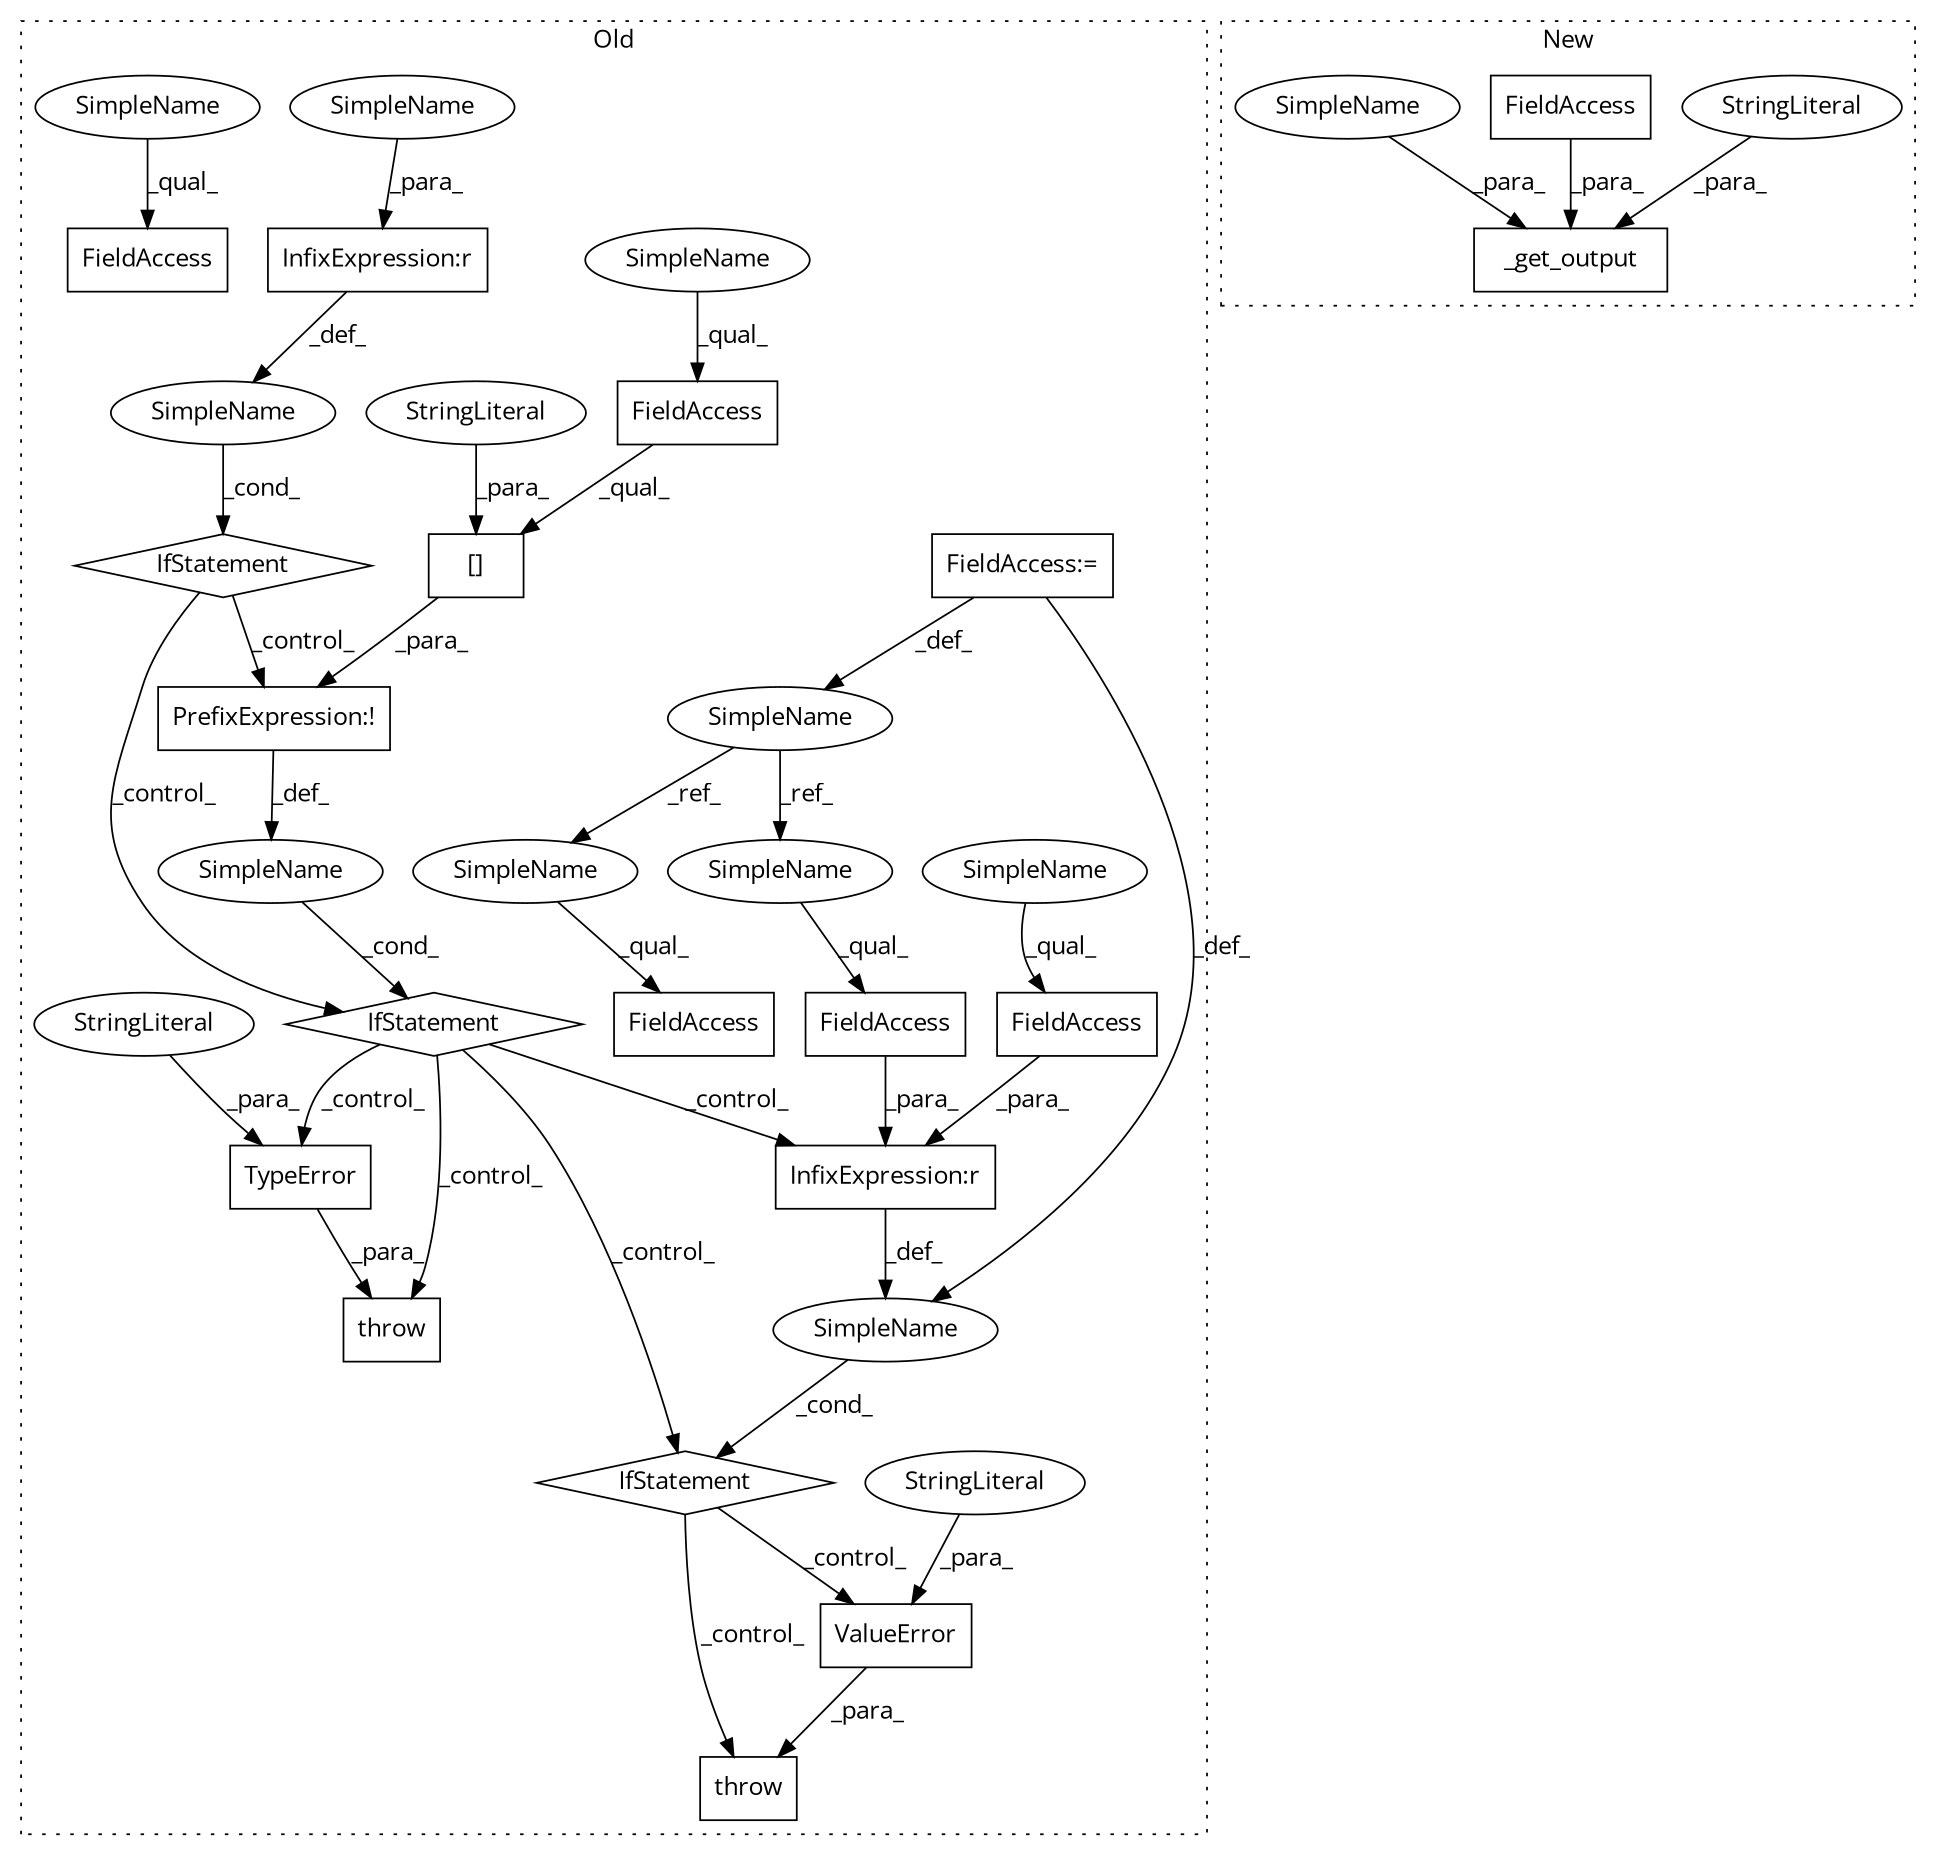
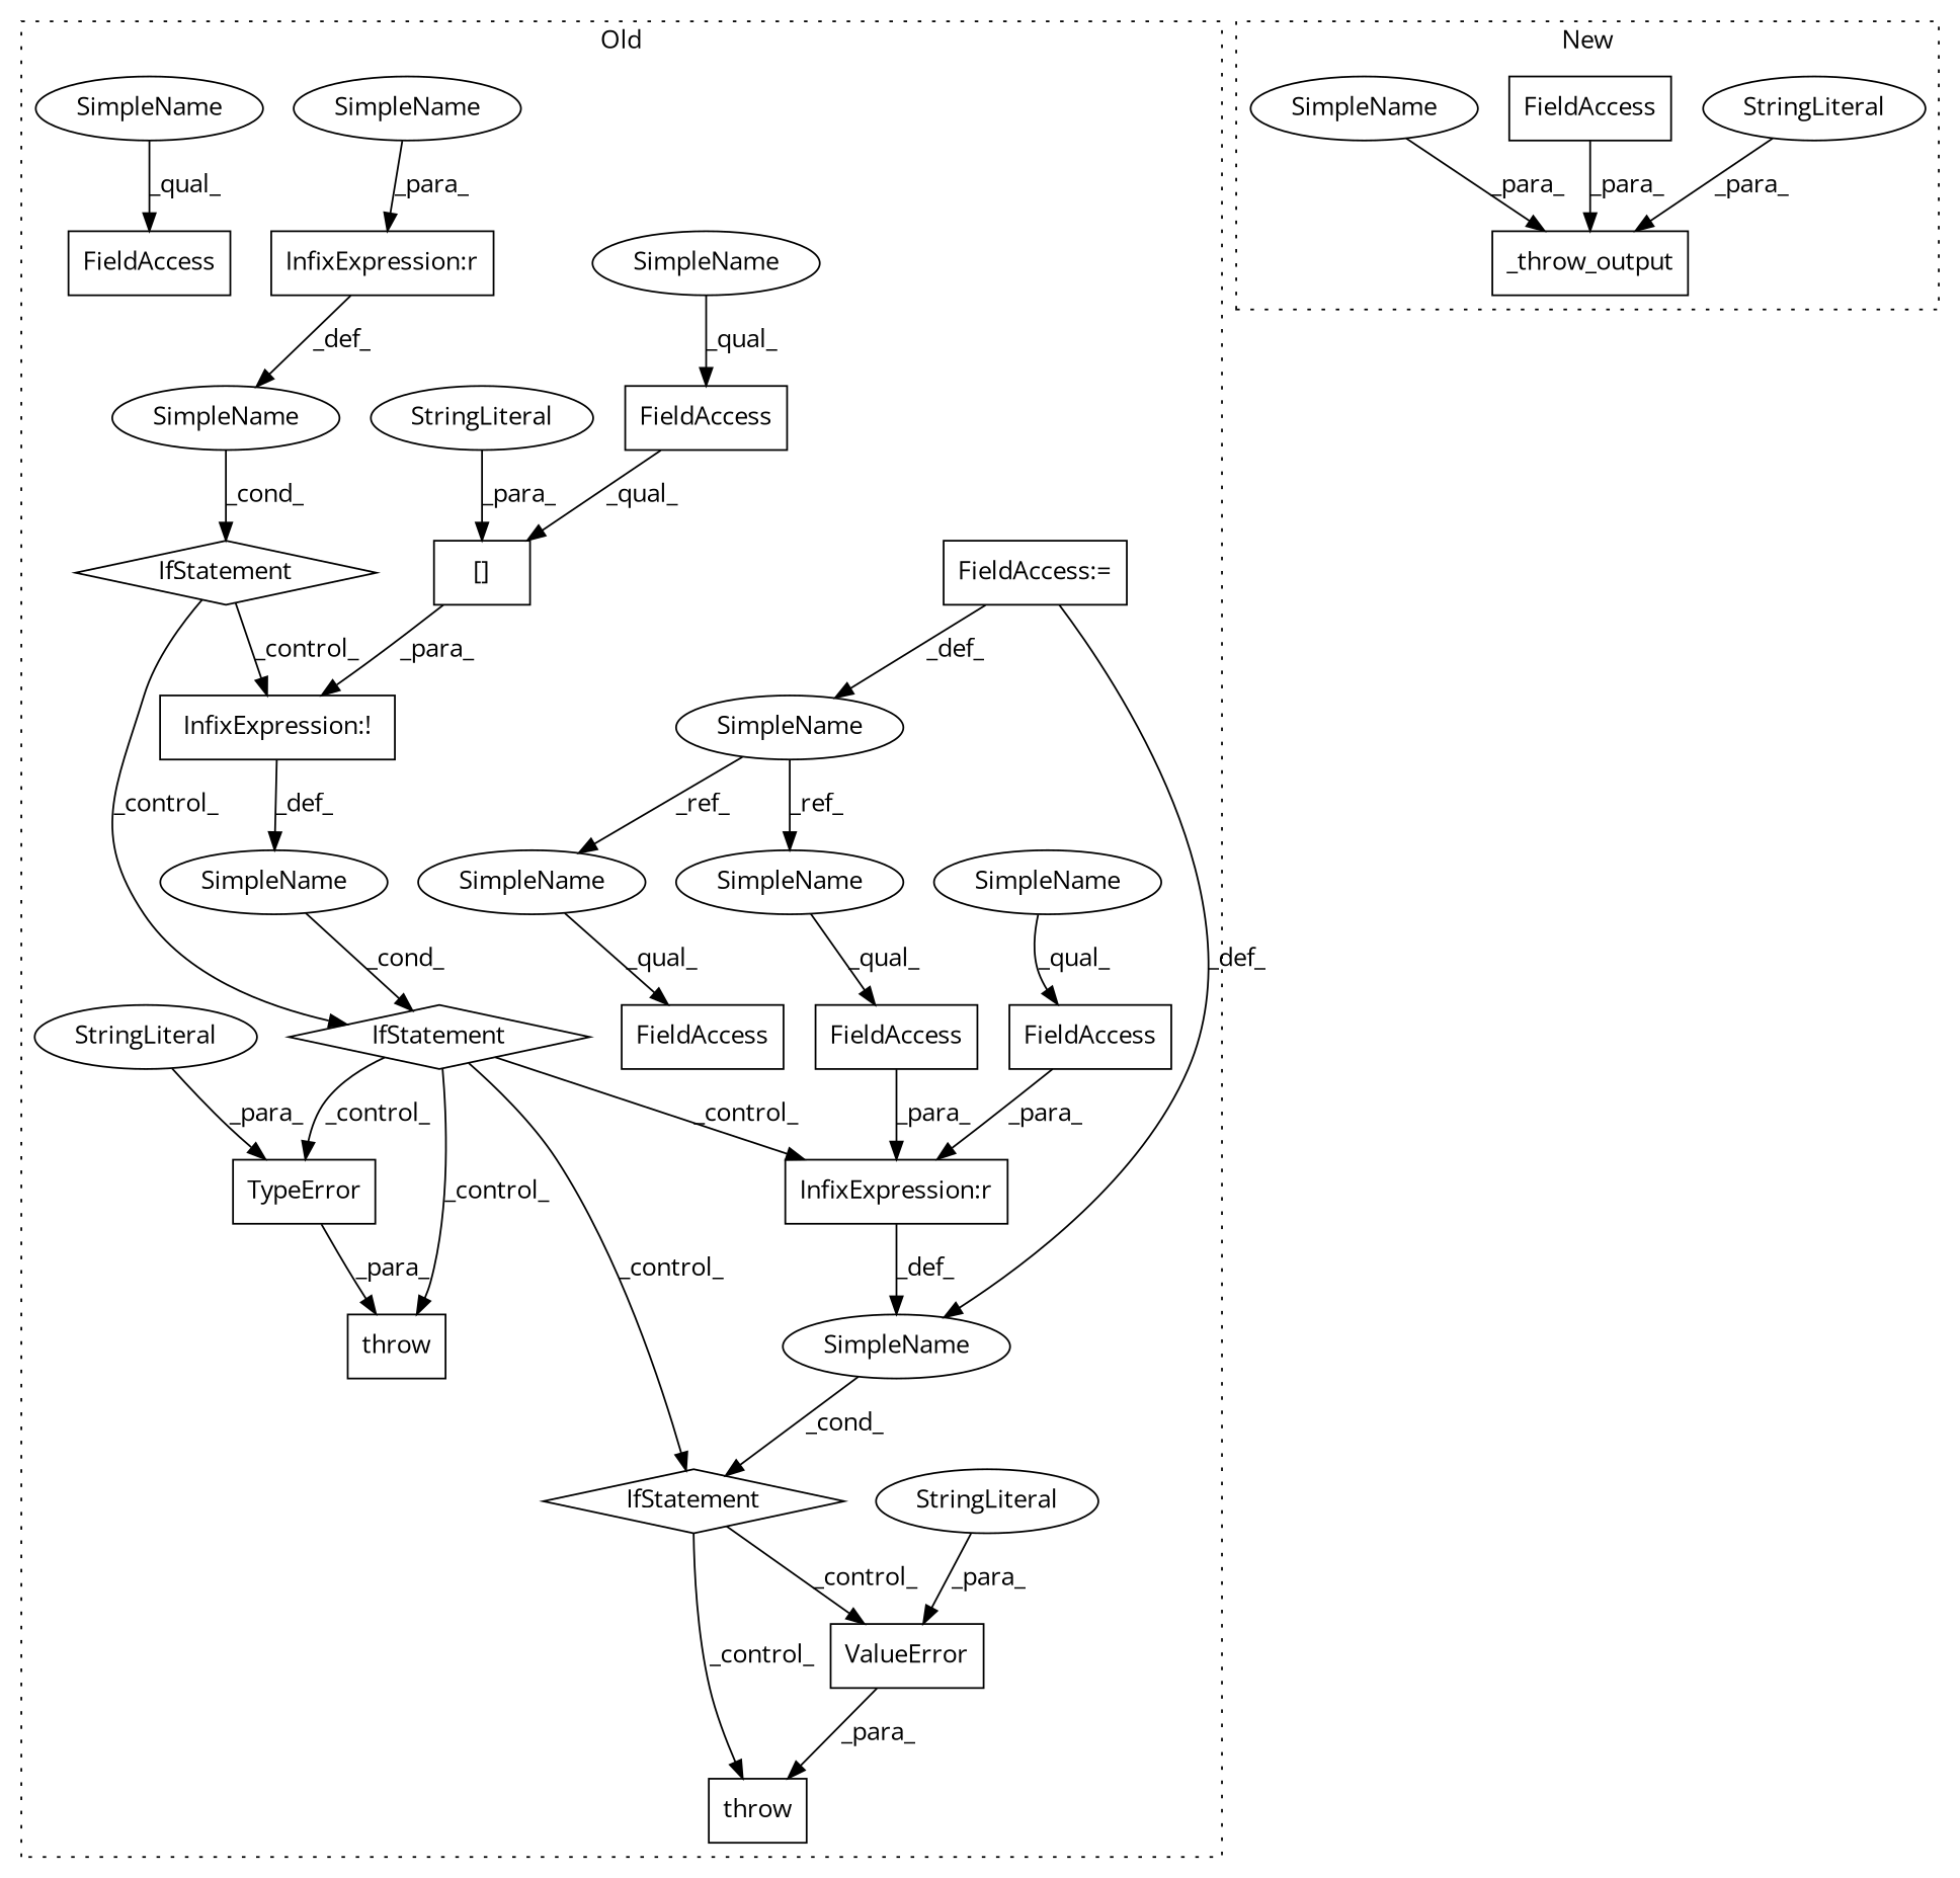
  digraph {
    fontname="Open Sans"
    node [a=42 fontname="Open Sans" l=6 shape=box]
    edge [fontname="Open Sans"]
    n1 [a=32 l="10,1" label=TypeError s="1975,2039"]
    n2 [label=SimpleName shape=ellipse l=""]
    n3 [a=53 label=throw s=2101]
-   n4 [a=38 l=1 label="PrefixExpression:!" s=1928]
+   n4 [a=38 l=1 label="InfixExpression:!" s=1928]
    n5 [a=2 l="13,1" label="[]" s="1929,1956"]
    n6 [label=SimpleName shape=ellipse l=""]
    n7 [a=45 l=14 label=StringLiteral s=1942 shape=ellipse]
    n8 [a=45 l=54 label=StringLiteral s=1985 shape=ellipse]
    n9 [a=27 l=4 label="InfixExpression:r" s=2072]
    n10 [a=27 l=4 label="InfixExpression:r" s=1728]
    n11 [a=22 l=12 label=FieldAccess s=2060]
    n12 [a=53 label=throw s=1969]
    n13 [a=22 l=13 label=FieldAccess s=2076]
    n14 [l=7 label=SimpleName s=1646 shape=ellipse]
    n15 [a=22 l=13 label=FieldAccess s=1765]
    n16 [a=22 l=12 label=FieldAccess s=1929]
    n17 [label=SimpleName shape=ellipse l=""]
    n18 [a=25 l="4,2" label=IfStatement s="2056,2089" shape=diamond]
    n19 [a=22 l=12 label=FieldAccess s=1810]
    n20 [a=25 l="4,2" label=IfStatement s="1718,1736" shape=diamond]
    n21 [a=32 l="11,1" label=ValueError s="2107,2185"]
    n22 [a=45 l=67 label=StringLiteral s=2118 shape=ellipse]
    n23 [a=25 l="4,2" label=IfStatement s="1924,1957" shape=diamond]
    n24 [a=7 l=7 label="FieldAccess:=" s=1646]
    n25 [l=7 label=SimpleName s=1765 shape=ellipse]
    n26 [l=7 label=SimpleName s=2076 shape=ellipse]
    n27 [label=SimpleName s=2060 shape=ellipse]
    n28 [label=SimpleName s=1929 shape=ellipse]
    n29 [label=SimpleName s=1722 shape=ellipse]
    n30 [label=SimpleName s=1810 shape=ellipse]
-   n31 [a=32 l="12,1" label=_get_output s="972,1021"]
+   n31 [a=32 l="12,1" label=_throw_output s="972,1021"]
    n32 [a=45 l=17 label=StringLiteral s=999 shape=ellipse]
    n33 [a=22 l=7 label=FieldAccess s=984]
    n34 [label=SimpleName s=992 shape=ellipse]
    subgraph cluster_1 {
      label=Old
      style=dotted
      n1
      n2
      n3
      n4
      n5
      n6
      n7
      n8
      n9
      n10
      n11
      n12
      n13
      n14
      n15
      n16
      n17
      n18
      n19
      n20
      n21
      n22
      n23
      n24
      n25
      n26
      n27
      n28
      n29
      n30
    }
    subgraph cluster_2 {
      label=New
      style=dotted
      n31
      n32
      n33
      n34
    }
    n1 -> n12 [label=_para_]
    n2 -> n23 [label=_cond_]
    n4 -> n2 [label=_def_]
    n5 -> n4 [label=_para_]
    n6 -> n20 [label=_cond_]
    n7 -> n5 [label=_para_]
    n8 -> n1 [label=_para_]
    n9 -> n17 [label=_def_]
    n10 -> n6 [label=_def_]
    n11 -> n9 [label=_para_]
    n13 -> n9 [label=_para_]
    n14 -> n25 [label=_ref_]
    n14 -> n26 [label=_ref_]
    n16 -> n5 [label=_qual_]
    n17 -> n18 [label=_cond_]
    n18 -> n3 [label=_control_]
    n18 -> n21 [label=_control_]
    n20 -> n4 [label=_control_]
    n20 -> n23 [label=_control_]
    n21 -> n3 [label=_para_]
    n22 -> n21 [label=_para_]
    n23 -> n1 [label=_control_]
    n23 -> n9 [label=_control_]
    n23 -> n12 [label=_control_]
    n23 -> n18 [label=_control_]
    n24 -> n14 [label=_def_]
    n24 -> n17 [label=_def_]
    n25 -> n15 [label=_qual_]
    n26 -> n13 [label=_qual_]
    n27 -> n11 [label=_qual_]
    n28 -> n16 [label=_qual_]
    n29 -> n10 [label=_para_]
    n30 -> n19 [label=_qual_]
    n32 -> n31 [label=_para_]
    n33 -> n31 [label=_para_]
    n34 -> n31 [label=_para_]
  }
